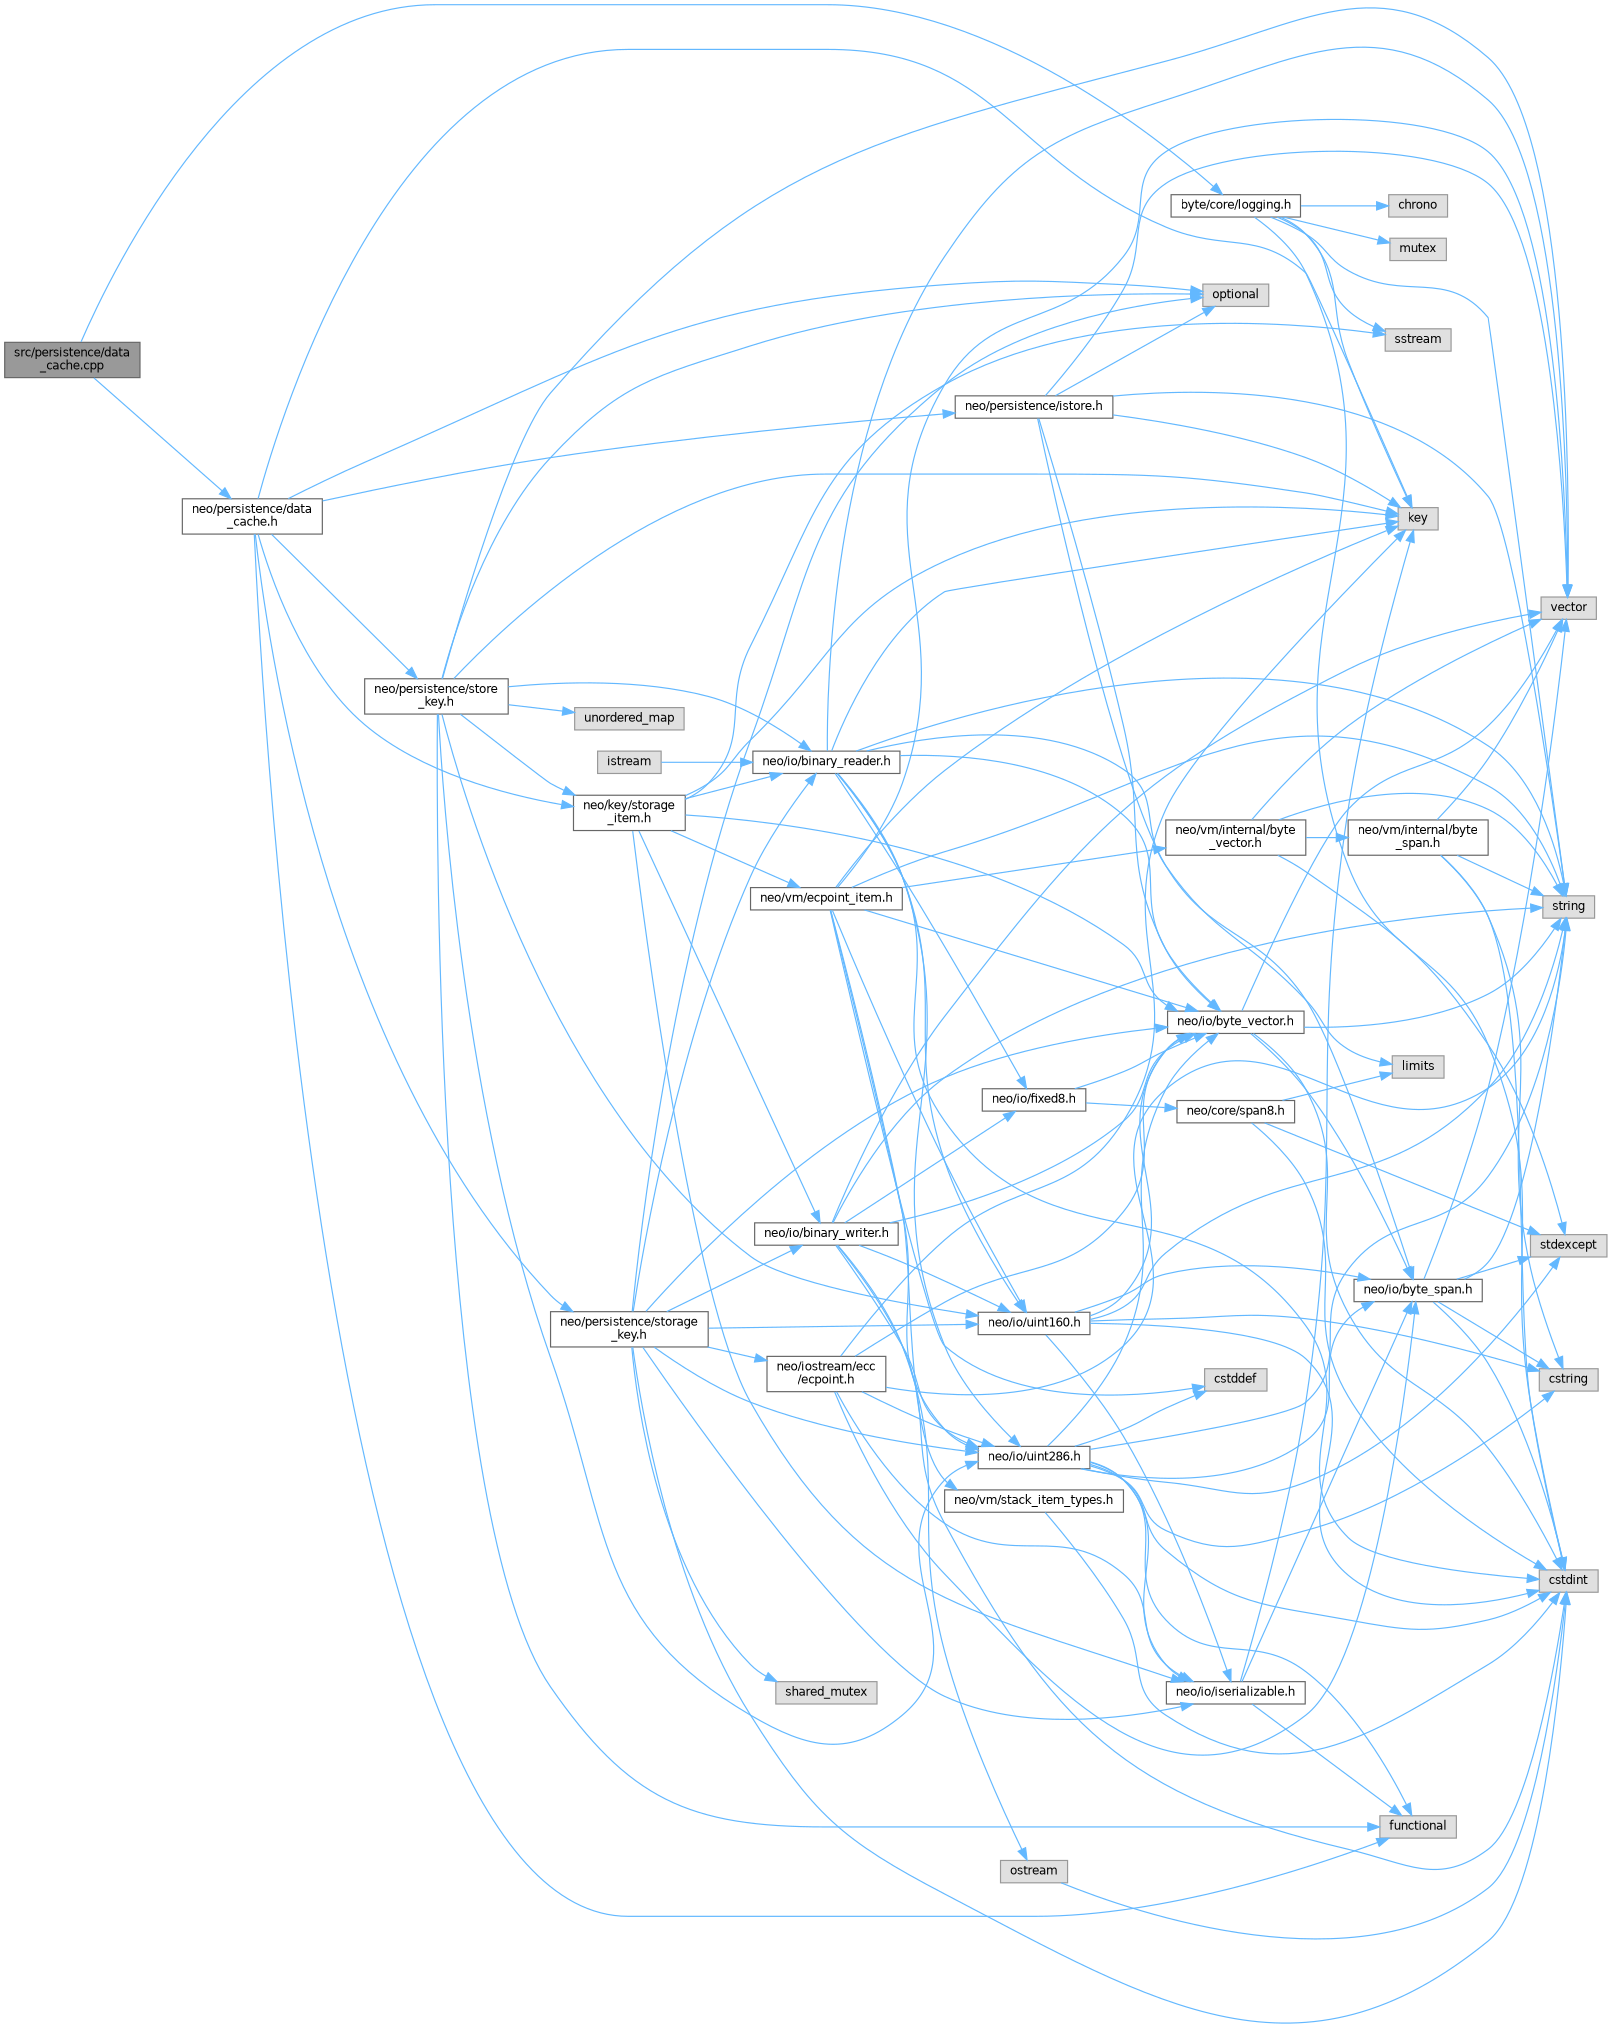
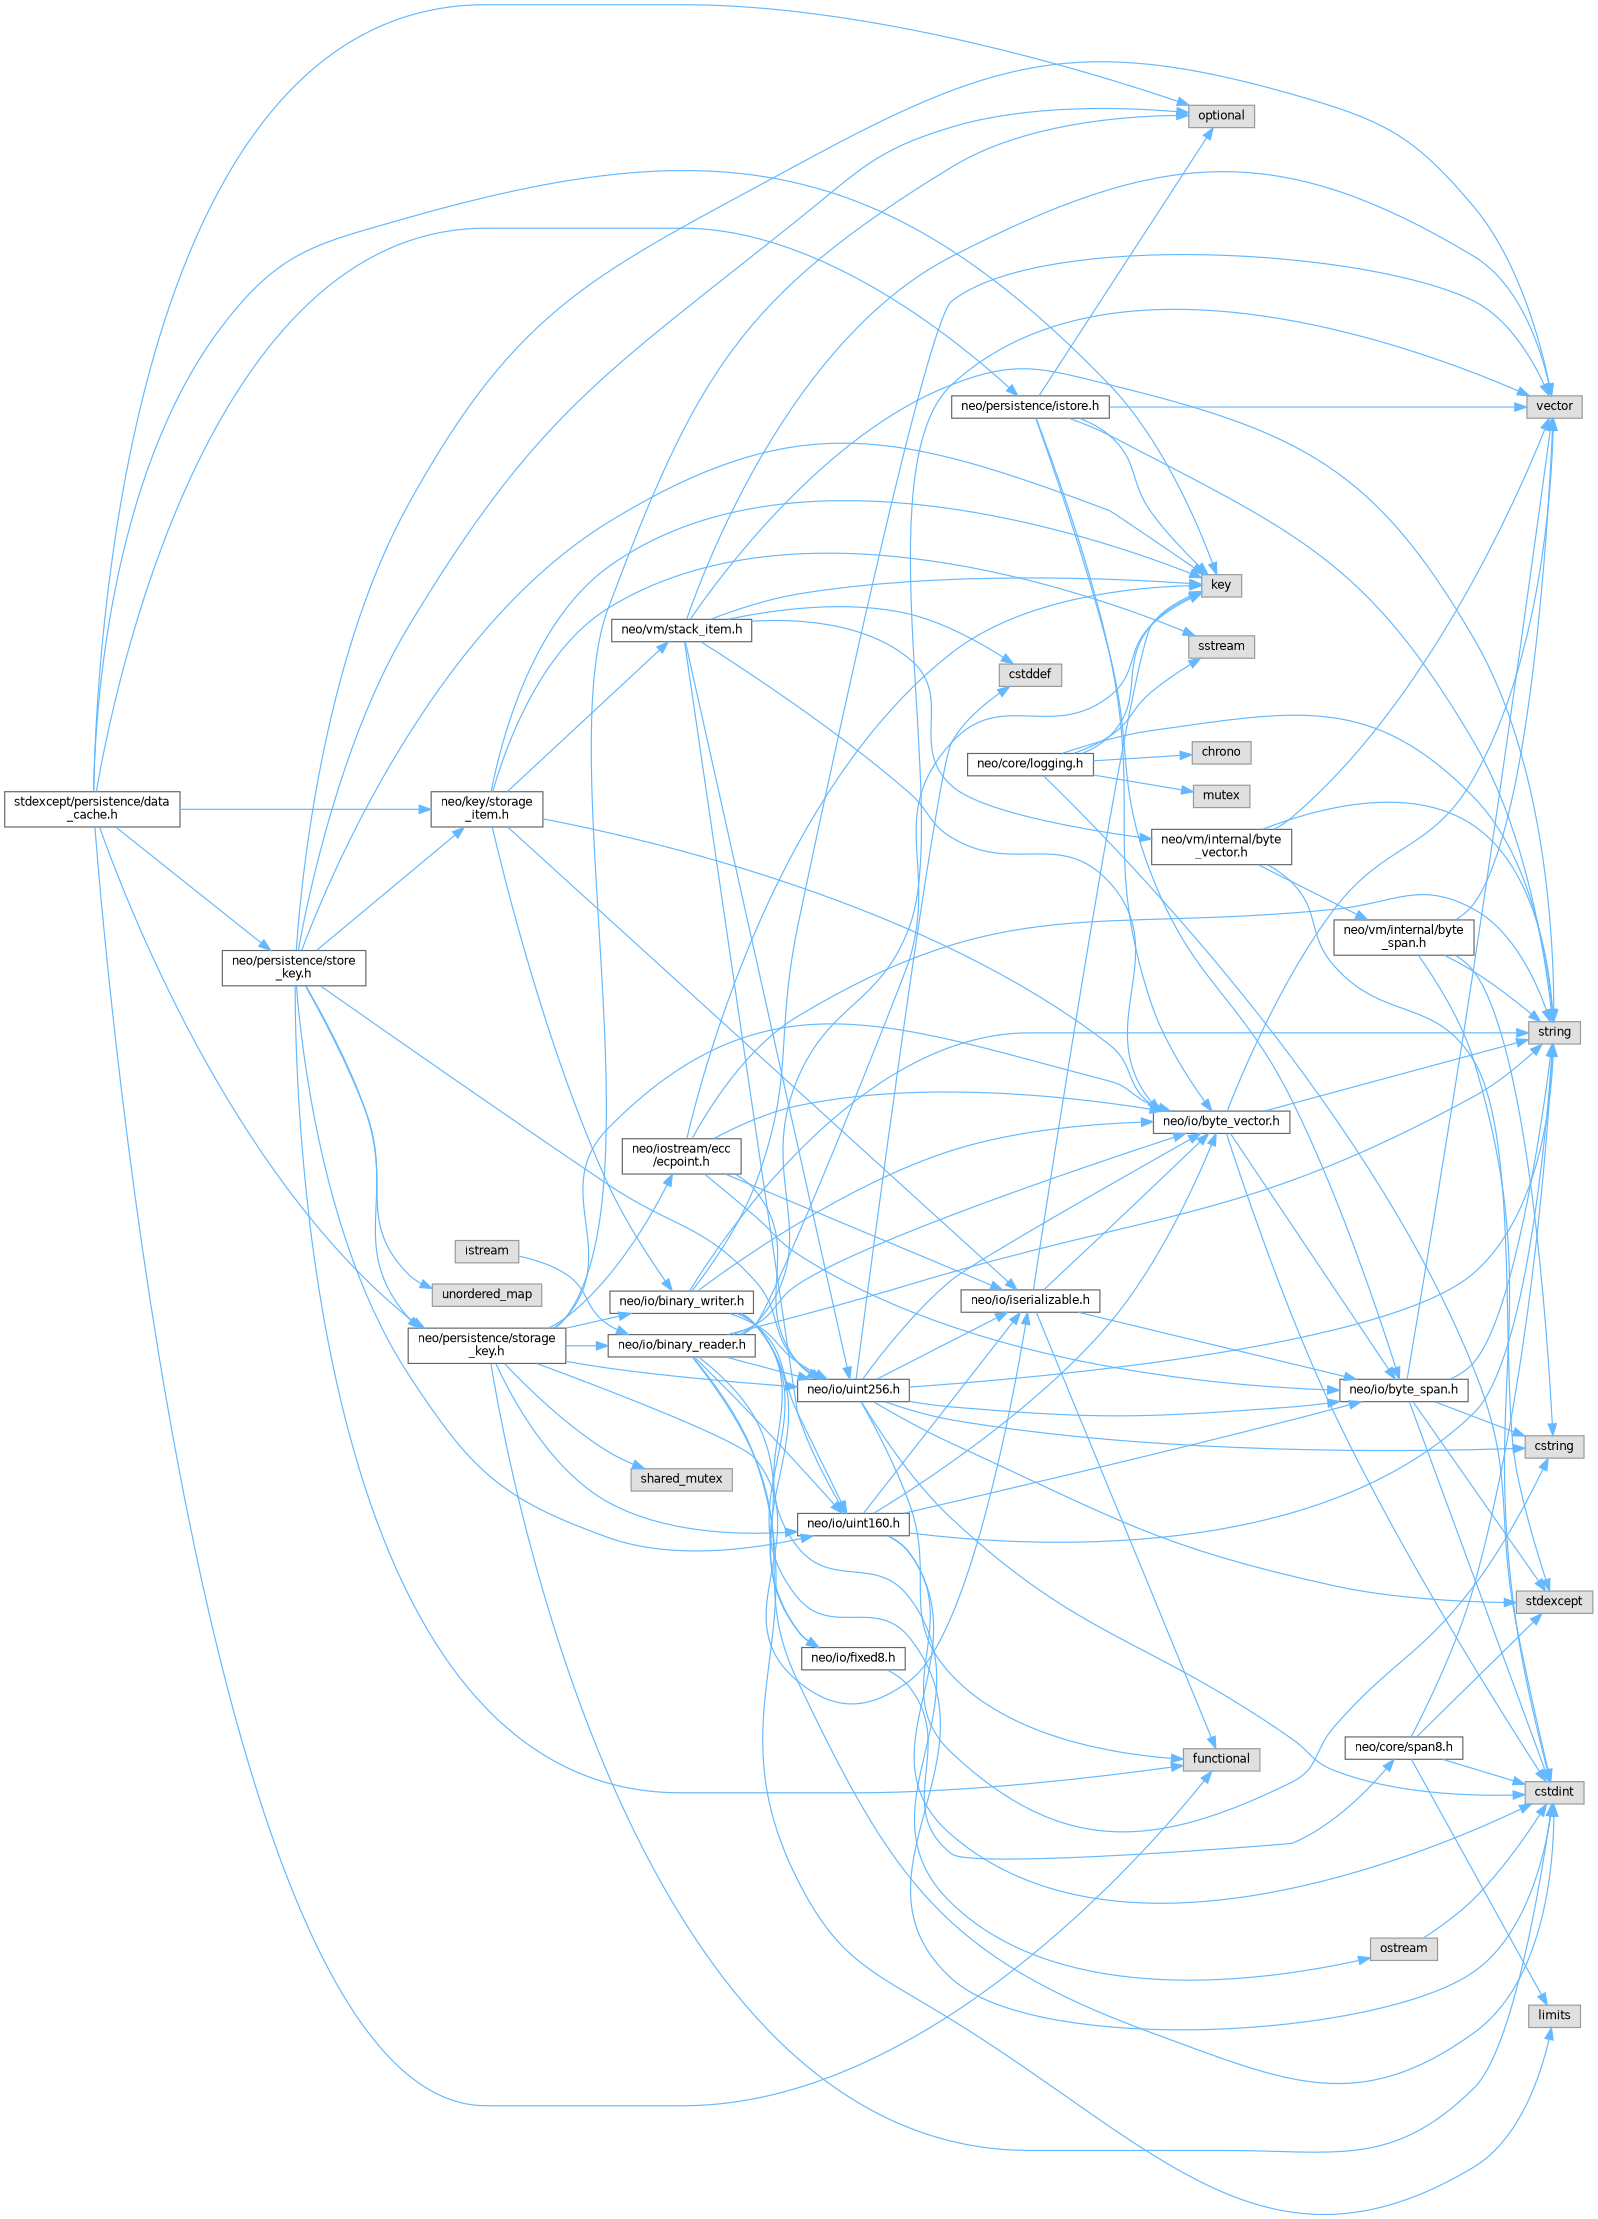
  digraph {
    rankdir=LR
    node [color=grey40 fillcolor=white fontname=Helvetica fontsize=10 shape=box style=filled]
    edge [color=steelblue1 fontname=Helvetica fontsize=10 labelfontname=Helvetica labelfontsize=10 style=solid]
-   n1 [color=gray40 fillcolor=grey60 fontcolor=black height=0.2 label="src/persistence/data\l_cache.cpp" width=0.4]
-   n2 [height=0.2 label="byte/core/logging.h" width=0.4]
-   n3 [height=0.2 label="neo/persistence/data\l_cache.h" width=0.4]
+   n2 [height=0.2 label="neo/core/logging.h" width=0.4]
+   n3 [height=0.2 label="stdexcept/persistence/data\l_cache.h" width=0.4]
    n4 [color=grey60 fillcolor="#E0E0E0" height=0.2 label=chrono width=0.4]
    n5 [color=grey60 fillcolor="#E0E0E0" height=0.2 label=cstdint width=0.4]
    n6 [color=grey60 fillcolor="#E0E0E0" height=0.2 label=key width=0.4]
    n7 [color=grey60 fillcolor="#E0E0E0" height=0.2 label=sstream width=0.4]
    n8 [color=grey60 fillcolor="#E0E0E0" height=0.2 label=string width=0.4]
    n9 [color=grey60 fillcolor="#E0E0E0" height=0.2 label=mutex width=0.4]
    n10 [height=0.2 label="neo/persistence/istore.h" width=0.4]
    n11 [color=grey60 fillcolor="#E0E0E0" height=0.2 label=optional width=0.4]
    n12 [height=0.2 label="neo/key/storage\l_item.h" width=0.4]
    n13 [color=grey60 fillcolor="#E0E0E0" height=0.2 label=functional width=0.4]
    n14 [height=0.2 label="neo/persistence/storage\l_key.h" width=0.4]
    n15 [height=0.2 label="neo/persistence/store\l_key.h" width=0.4]
    n16 [height=0.2 label="neo/io/byte_span.h" width=0.4]
    n17 [color=grey60 fillcolor="#E0E0E0" height=0.2 label=vector width=0.4]
    n18 [height=0.2 label="neo/io/byte_vector.h" width=0.4]
    n19 [height=0.2 label="neo/io/binary_reader.h" width=0.4]
    n20 [height=0.2 label="neo/io/iserializable.h" width=0.4]
    n21 [height=0.2 label="neo/io/binary_writer.h" width=0.4]
-   n22 [height=0.2 label="neo/vm/ecpoint_item.h" width=0.4]
+   n22 [height=0.2 label="neo/vm/stack_item.h" width=0.4]
    n23 [height=0.2 label="neo/io/uint160.h" width=0.4]
-   n24 [height=0.2 label="neo/io/uint286.h" width=0.4]
+   n24 [height=0.2 label="neo/io/uint256.h" width=0.4]
    n25 [height=0.2 label="neo/iostream/ecc\l/ecpoint.h" width=0.4]
    n26 [color=grey60 fillcolor="#E0E0E0" height=0.2 label=shared_mutex width=0.4]
    n27 [color=grey60 fillcolor="#E0E0E0" height=0.2 label=unordered_map width=0.4]
    n28 [color=grey60 fillcolor="#E0E0E0" height=0.2 label=cstring width=0.4]
    n29 [color=grey60 fillcolor="#E0E0E0" height=0.2 label=stdexcept width=0.4]
    n30 [height=0.2 label="neo/io/fixed8.h" width=0.4]
    n31 [color=grey60 fillcolor="#E0E0E0" height=0.2 label=limits width=0.4]
    n32 [color=grey60 fillcolor="#E0E0E0" height=0.2 label=ostream width=0.4]
    n33 [color=grey60 fillcolor="#E0E0E0" height=0.2 label=cstddef width=0.4]
    n34 [height=0.2 label="neo/vm/internal/byte\l_vector.h" width=0.4]
-   n35 [height=0.2 label="neo/vm/stack_item_types.h" width=0.4]
    n36 [height=0.2 label="neo/core/span8.h" width=0.4]
    n37 [color=grey60 fillcolor="#E0E0E0" height=0.2 label=istream width=0.4]
    n38 [height=0.2 label="neo/vm/internal/byte\l_span.h" width=0.4]
-   n1 -> n2
-   n1 -> n3
    n2 -> n4
    n2 -> n5
    n2 -> n6
    n2 -> n7
    n2 -> n8
    n2 -> n9
    n3 -> n6
    n3 -> n10
    n3 -> n11
    n3 -> n12
    n3 -> n13
    n3 -> n14
    n3 -> n15
    n10 -> n6
    n10 -> n8
    n10 -> n11
    n10 -> n16
    n10 -> n17
    n10 -> n18
    n12 -> n6
    n12 -> n7
    n12 -> n18
-   n12 -> n19
    n12 -> n20
    n12 -> n21
    n12 -> n22
    n14 -> n5
    n14 -> n11
    n14 -> n18
    n14 -> n19
    n14 -> n20
    n14 -> n21
    n14 -> n23
    n14 -> n24
    n14 -> n25
    n14 -> n26
    n15 -> n6
    n15 -> n11
    n15 -> n12
    n15 -> n13
-   n15 -> n19
+   n15 -> n14
    n15 -> n17
    n15 -> n23
    n15 -> n24
    n15 -> n27
    n16 -> n5
    n16 -> n8
    n16 -> n17
    n16 -> n28
    n16 -> n29
    n18 -> n5
    n18 -> n8
    n18 -> n16
    n18 -> n17
    n19 -> n5
    n19 -> n6
    n19 -> n8
    n19 -> n17
    n19 -> n18
    n19 -> n23
    n19 -> n24
    n19 -> n30
    n19 -> n31
    n20 -> n6
    n20 -> n13
    n20 -> n16
-   n30 -> n18
+   n20 -> n18
    n21 -> n5
    n21 -> n8
    n21 -> n17
    n21 -> n18
    n21 -> n23
    n21 -> n24
    n21 -> n30
    n21 -> n32
    n22 -> n6
    n22 -> n8
    n22 -> n17
    n22 -> n18
    n22 -> n23
    n22 -> n24
    n22 -> n33
    n22 -> n34
-   n22 -> n35
    n23 -> n5
    n23 -> n8
    n23 -> n16
    n23 -> n18
    n23 -> n20
    n23 -> n28
    n24 -> n5
    n24 -> n8
    n24 -> n13
    n24 -> n16
    n24 -> n18
    n24 -> n20
    n24 -> n28
    n24 -> n29
    n24 -> n33
    n25 -> n6
    n25 -> n8
    n25 -> n16
    n25 -> n18
    n25 -> n20
    n25 -> n24
    n30 -> n36
    n32 -> n5
    n34 -> n8
    n34 -> n17
    n34 -> n29
    n34 -> n38
-   n35 -> n5
    n36 -> n5
+   n36 -> n8
    n36 -> n29
    n36 -> n31
    n37 -> n19
    n38 -> n5
    n38 -> n8
    n38 -> n17
    n38 -> n28
  }
